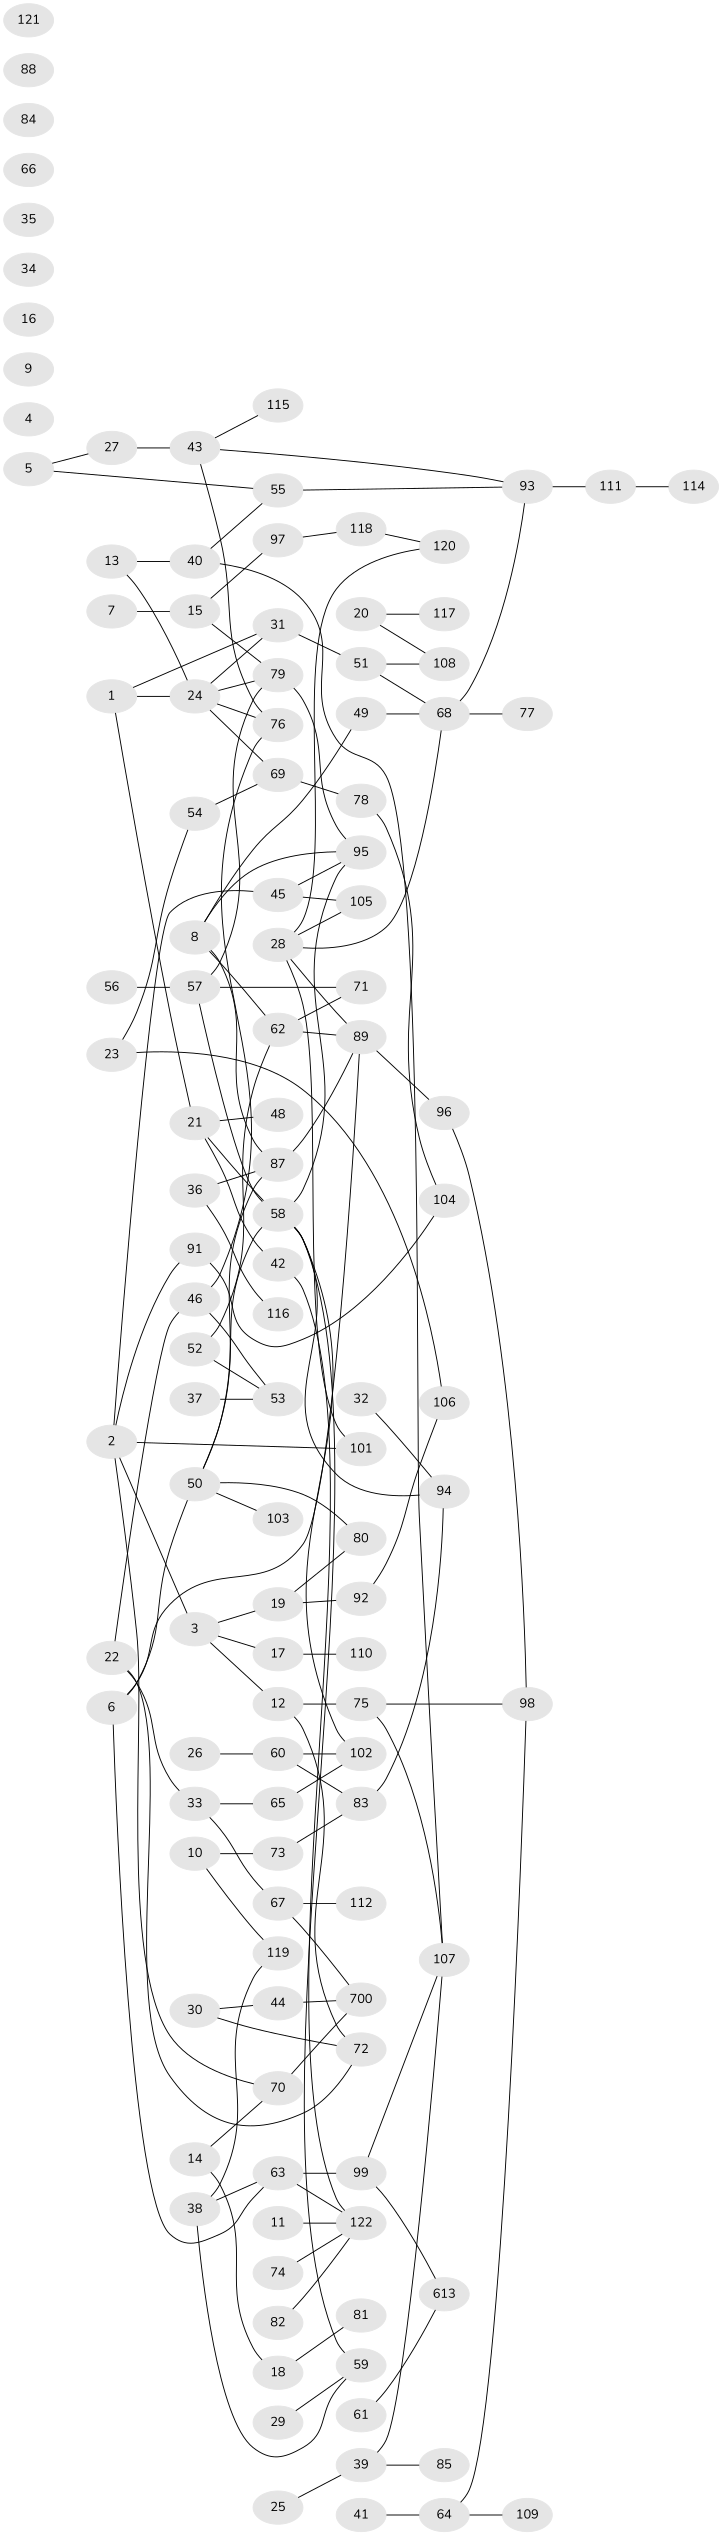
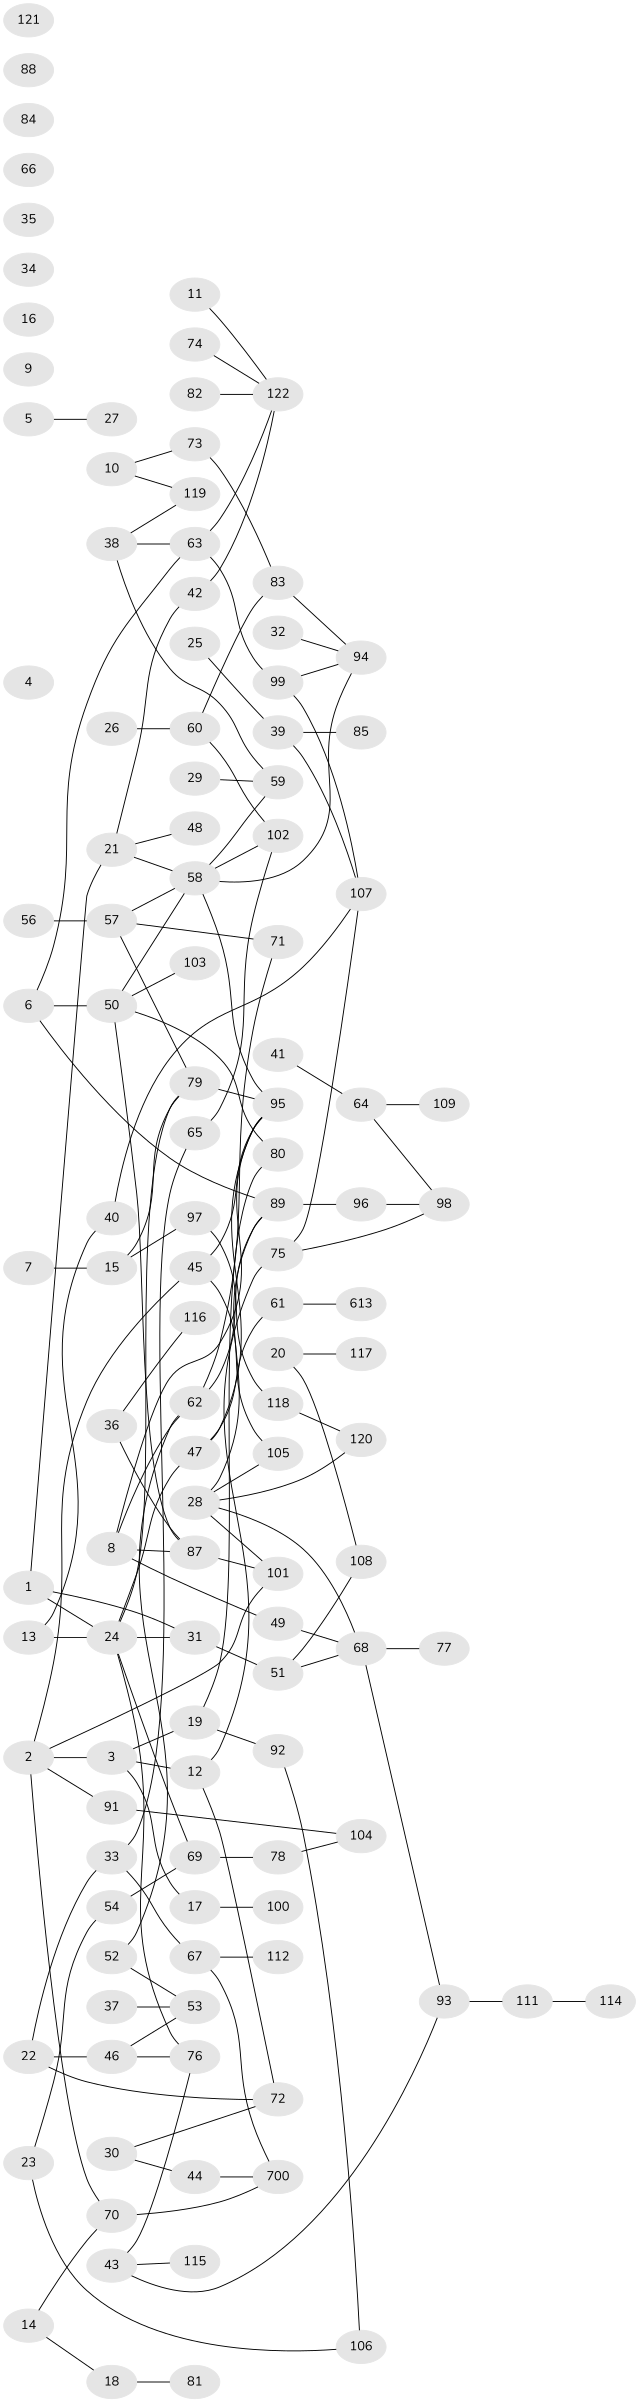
  graph {
    fontname=Nunito
    rankdir=LR
    node [color=gray90 fontname=Nunito style=filled]
    edge [fontname=Nunito]
    1
    21
    24
    31
    42
    48
    58
    79
+   47
    69
    76
    51
    2
    3
    45
    70
    91
    101
    12
    17
    19
    95
    105
    n24 [label=700]
    104
    72
    75
-   110
+   110 [label=100]
    80
    92
    4
    5
    27
-   55
    43
    93
    6
    50
    63
    89
    87
    103
    122
    99
    96
    7
    15
    97
    8
    49
    62
    68
    71
    9
    10
    73
    119
    83
    11
    107
    98
    13
    40
    14
    18
    81
    118
    16
    106
    20
    108
    117
    59
    94
    102
    22
    33
    46
    65
    67
    53
    23
    54
    61
    78
    25
    39
    85
    26
    60
    115
    28
    120
    77
    29
    30
    44
    32
    112
    34
    35
    36
    116
    37
    38
    41
    64
    109
    111
    n110 [label=613]
    52
    56
    57
    66
    74
    82
    84
    88
    114
    121
    1 -- 21
    1 -- 24
    1 -- 31
    21 -- 42
    21 -- 48
    21 -- 58
    24 -- 31
    24 -- 79
+   24 -- 47
    24 -- 69
    24 -- 76
    31 -- 51
    42 -- 122
    58 -- 95
    58 -- 59
    58 -- 94
    58 -- 102
    79 -- 95
+   47 -- 95
+   47 -- 61
    69 -- 78
    51 -- 68
    51 -- 108
    2 -- 3
    2 -- 45
    2 -- 70
    2 -- 91
    2 -- 101
    3 -- 12
    3 -- 17
    3 -- 19
    45 -- 95
    45 -- 105
    70 -- n24
    91 -- 104
    12 -- 72
    12 -- 75
    17 -- 110
    19 -- 80
    19 -- 92
    75 -- 107
    75 -- 98
    92 -- 106
    5 -- 27
-   5 -- 55
-   27 -- 43
-   55 -- 93
    43 -- 76
    43 -- 93
    43 -- 115
    93 -- 111
    6 -- 50
    6 -- 63
    6 -- 89
    50 -- 58
    50 -- 80
    50 -- 87
    50 -- 103
    63 -- 122
    63 -- 99
    89 -- 96
-   87 -- 89
+   87 -- 101
    99 -- 107
-   99 -- n110
+   99 -- 94
    96 -- 98
    7 -- 15
    15 -- 79
    15 -- 97
    97 -- 118
    8 -- 95
    8 -- 87
    8 -- 49
    8 -- 62
    49 -- 68
    62 -- 89
    62 -- 71
    68 -- 93
    68 -- 77
    10 -- 73
    10 -- 119
    73 -- 83
    83 -- 94
    11 -- 122
    13 -- 24
    13 -- 40
-   40 -- 55
    40 -- 107
    14 -- 70
    14 -- 18
    18 -- 81
    118 -- 120
    20 -- 108
    20 -- 117
    22 -- 72
    22 -- 33
    22 -- 46
    33 -- 65
    33 -- 67
    46 -- 76
    46 -- 53
    65 -- 102
    67 -- n24
    67 -- 112
    23 -- 106
    23 -- 54
    54 -- 69
    61 -- n110
    78 -- 104
    25 -- 39
    39 -- 107
    39 -- 85
    26 -- 60
    60 -- 83
    60 -- 102
    28 -- 101
    28 -- 105
    28 -- 89
    28 -- 68
    28 -- 120
    29 -- 59
    30 -- 72
    30 -- 44
    44 -- n24
    32 -- 94
    36 -- 87
    36 -- 116
    37 -- 53
    38 -- 63
    38 -- 119
    38 -- 59
    41 -- 64
    64 -- 98
    64 -- 109
    111 -- 114
    52 -- 62
    52 -- 53
    56 -- 57
    57 -- 58
    57 -- 79
    57 -- 71
    74 -- 122
    82 -- 122
  }
